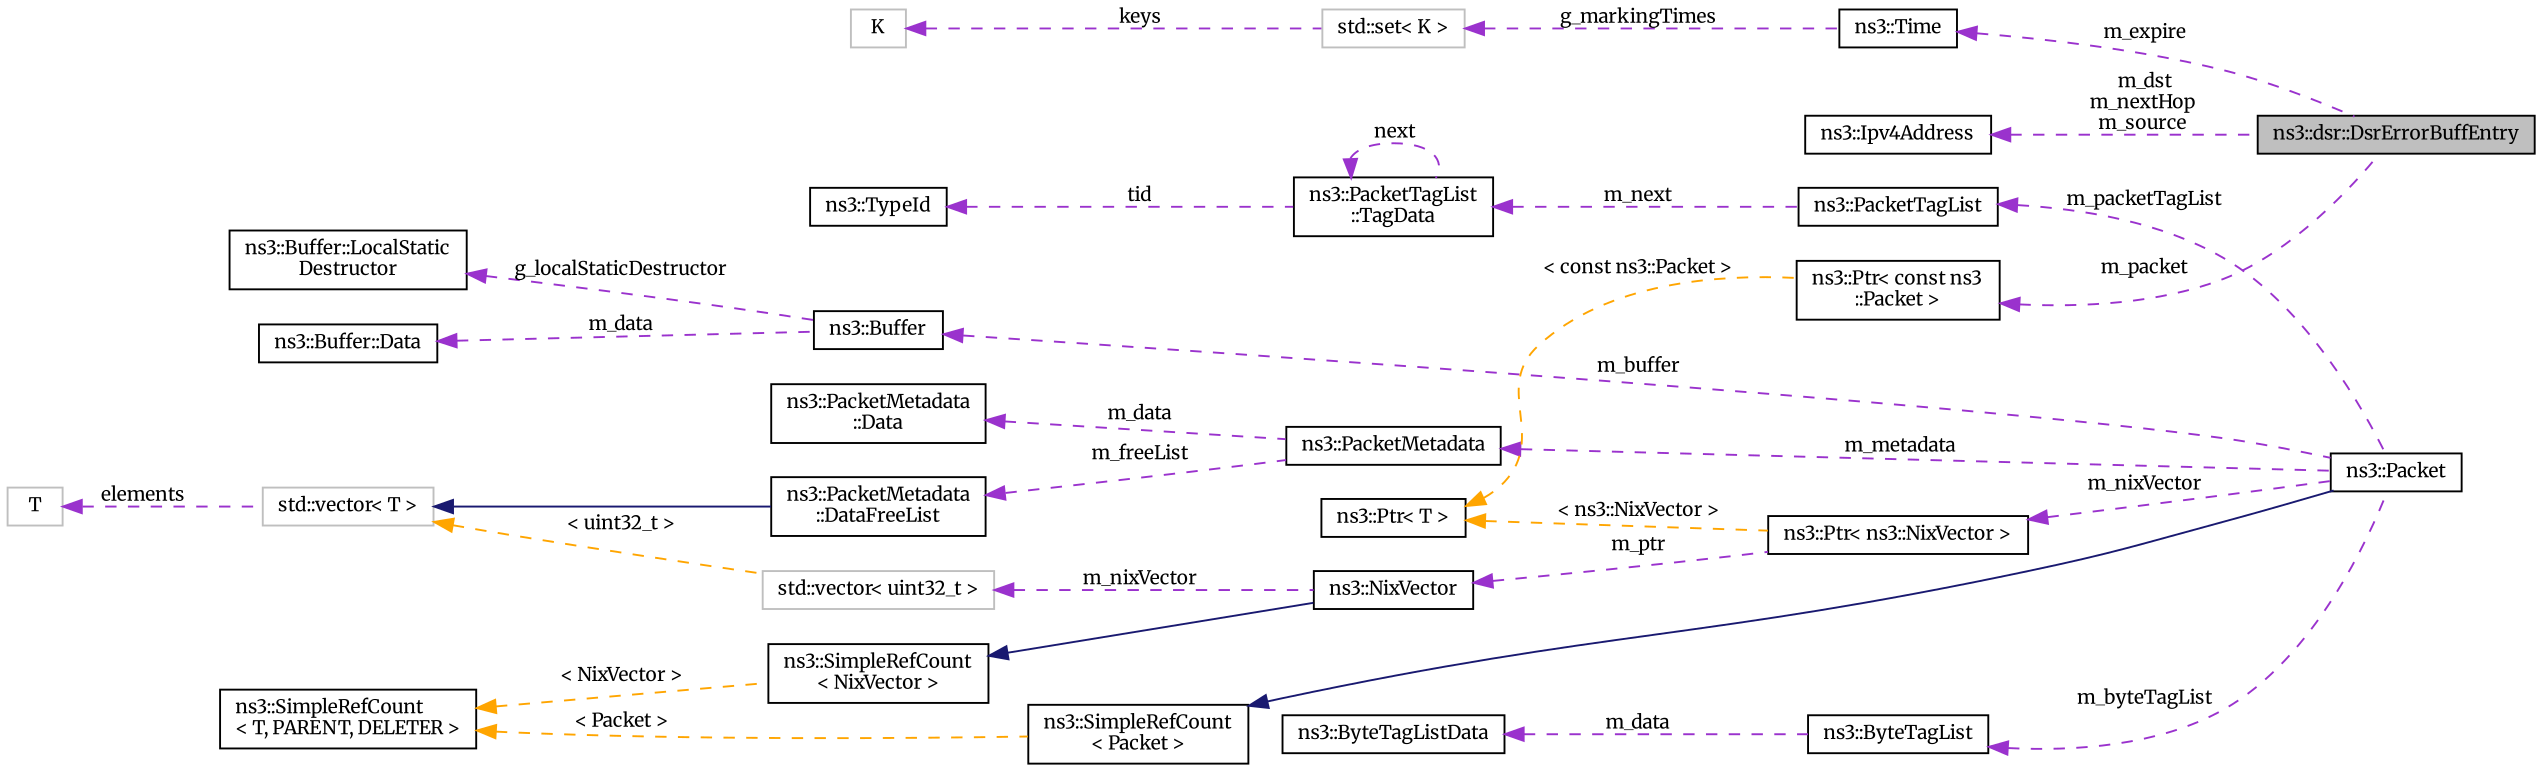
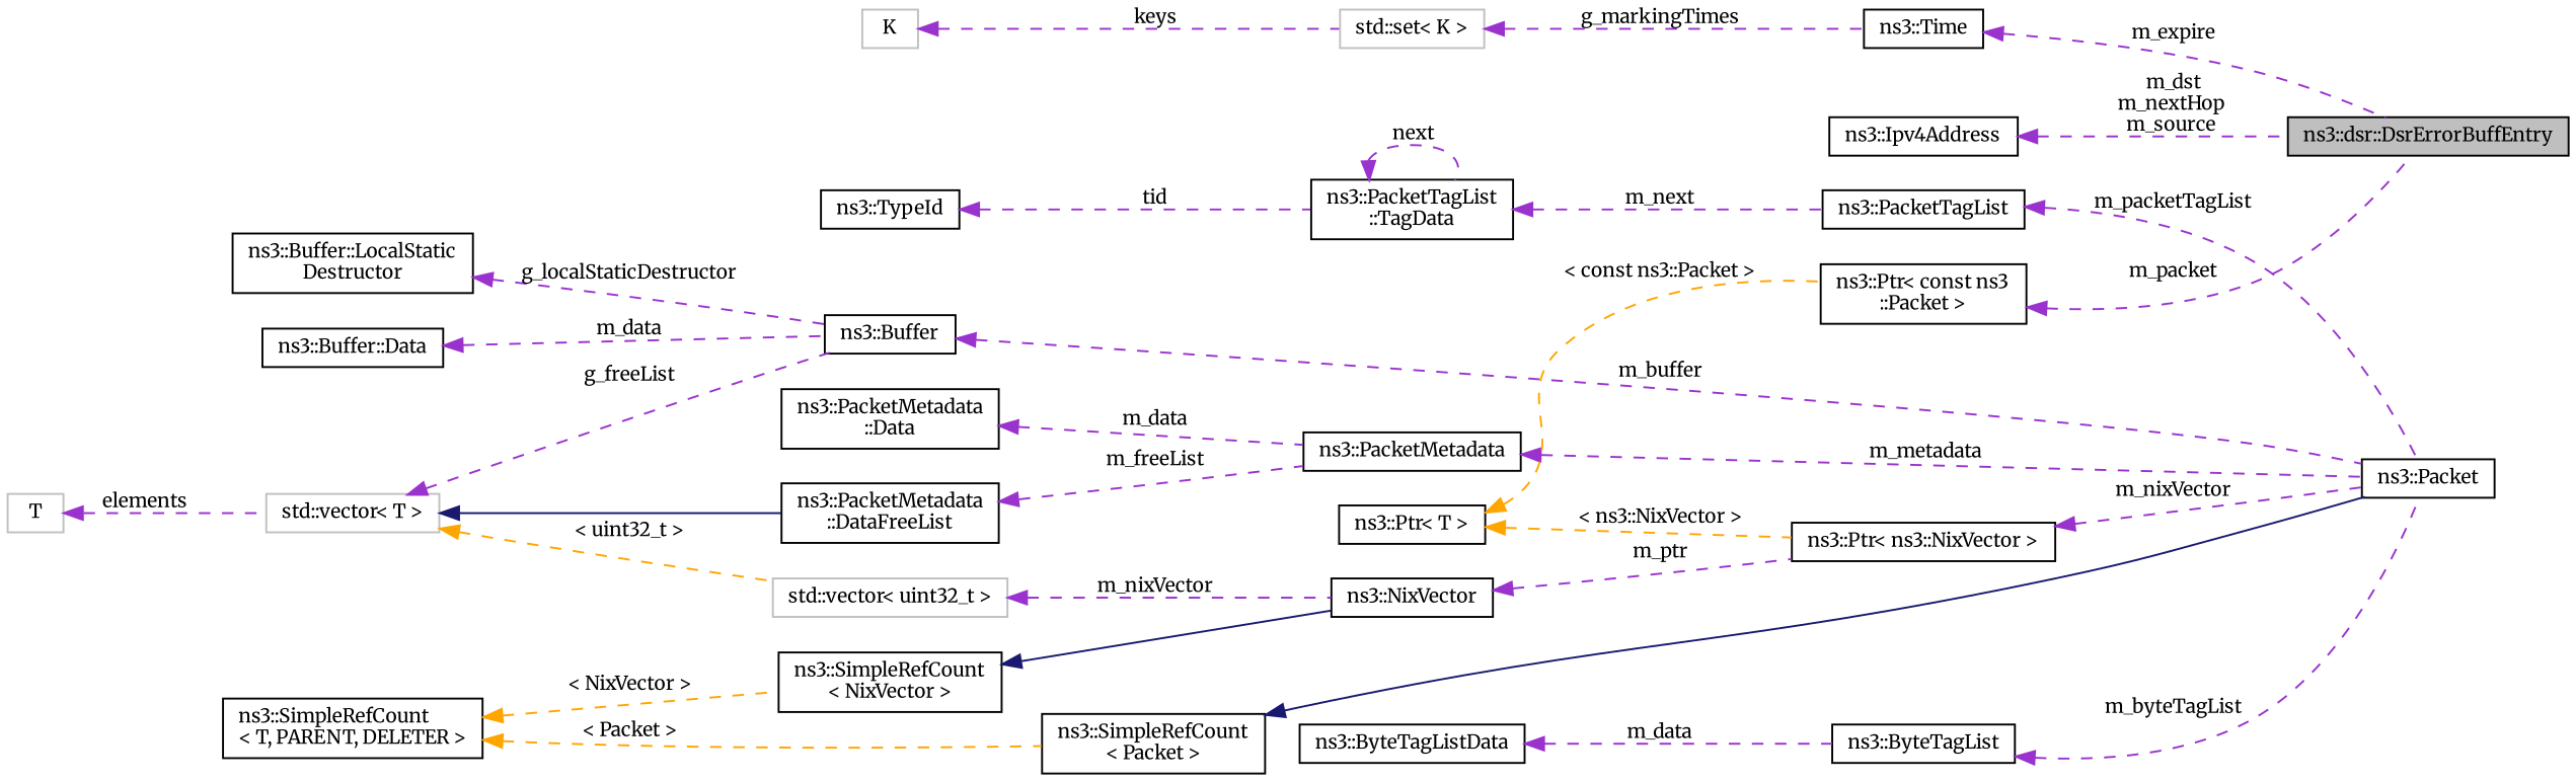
  digraph {
    fontname=Merriweather
    rankdir=LR
    node [color=black fillcolor=white fontname=Merriweather fontsize=10 shape=record style=filled]
    edge [color=darkorchid3 dir=back fontname=Merriweather fontsize=10 labelfontname=Helvetica labelfontsize=10 style=dashed]
    n1 [fillcolor=grey75 fontcolor=black height=0.2 label="ns3::dsr::DsrErrorBuffEntry" width=0.4]
    n2 [height=0.2 label="ns3::Time" width=0.4]
    n3 [color=grey75 height=0.2 label="std::set\< K \>" width=0.4]
    n4 [color=grey75 height=0.2 label=K width=0.4]
    n5 [height=0.2 label="ns3::Ptr\< const ns3\l::Packet \>" width=0.4]
    n6 [height=0.2 label="ns3::Packet" width=0.4]
    n7 [height=0.2 label="ns3::SimpleRefCount\l\< Packet \>" width=0.4]
    n8 [height=0.2 label="ns3::SimpleRefCount\l\< T, PARENT, DELETER \>" width=0.4]
    n9 [height=0.2 label="ns3::SimpleRefCount\l\< NixVector \>" width=0.4]
    n10 [height=0.2 label="ns3::NixVector" width=0.4]
    n11 [height=0.2 label="ns3::Ptr\< ns3::NixVector \>" width=0.4]
    n12 [color=grey75 height=0.2 label="std::vector\< uint32_t \>" width=0.4]
    n13 [color=grey75 height=0.2 label="std::vector\< T \>" width=0.4]
    n14 [height=0.2 label="ns3::PacketMetadata\l::DataFreeList" width=0.4]
    n15 [height=0.2 label="ns3::Buffer" width=0.4]
    n16 [height=0.2 label="ns3::PacketMetadata" width=0.4]
    n17 [color=grey75 height=0.2 label=T width=0.4]
    n18 [height=0.2 label="ns3::Ptr\< T \>" width=0.4]
    n19 [height=0.2 label="ns3::PacketMetadata\l::Data" width=0.4]
    n20 [height=0.2 label="ns3::ByteTagList" width=0.4]
    n21 [height=0.2 label="ns3::ByteTagListData" width=0.4]
    n22 [height=0.2 label="ns3::PacketTagList" width=0.4]
    n23 [height=0.2 label="ns3::PacketTagList\l::TagData" width=0.4]
    n24 [height=0.2 label="ns3::TypeId" width=0.4]
    n25 [height=0.2 label="ns3::Buffer::Data" width=0.4]
    n26 [height=0.2 label="ns3::Buffer::LocalStatic\lDestructor" width=0.4]
    n27 [height=0.2 label="ns3::Ipv4Address" width=0.4]
    n2 -> n1 [label=" m_expire"]
    n3 -> n2 [label=" g_markingTimes"]
    n4 -> n3 [label=" keys"]
    n5 -> n1 [label=" m_packet"]
    n7 -> n6 [color=midnightblue style=solid]
    n8 -> n7 [color=orange label=" \< Packet \>"]
    n8 -> n9 [color=orange label=" \< NixVector \>"]
    n9 -> n10 [color=midnightblue style=solid]
    n10 -> n11 [label=" m_ptr"]
    n11 -> n6 [label=" m_nixVector"]
    n12 -> n10 [label=" m_nixVector"]
    n13 -> n12 [color=orange label=" \< uint32_t \>"]
    n13 -> n14 [color=midnightblue style=solid]
+   n13 -> n15 [label=" g_freeList"]
    n14 -> n16 [label=" m_freeList"]
    n15 -> n6 [label=" m_buffer"]
    n16 -> n6 [label=" m_metadata"]
    n17 -> n13 [label=" elements"]
    n18 -> n5 [color=orange label=" \< const ns3::Packet \>"]
    n18 -> n11 [color=orange label=" \< ns3::NixVector \>"]
    n19 -> n16 [label=" m_data"]
    n20 -> n6 [label=" m_byteTagList"]
    n21 -> n20 [label=" m_data"]
    n22 -> n6 [label=" m_packetTagList"]
    n23 -> n22 [label=" m_next"]
    n23 -> n23 [label=" next"]
    n24 -> n23 [label=" tid"]
    n25 -> n15 [label=" m_data"]
    n26 -> n15 [label=" g_localStaticDestructor"]
    n27 -> n1 [label=" m_dst\nm_nextHop\nm_source"]
  }
